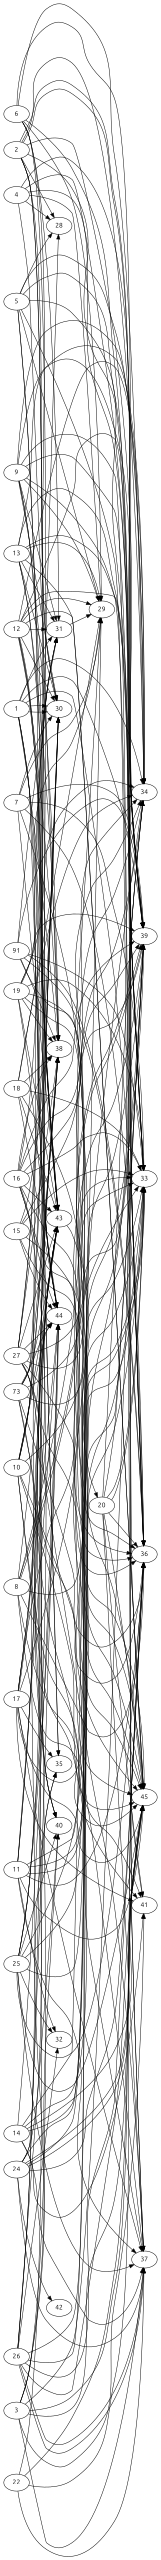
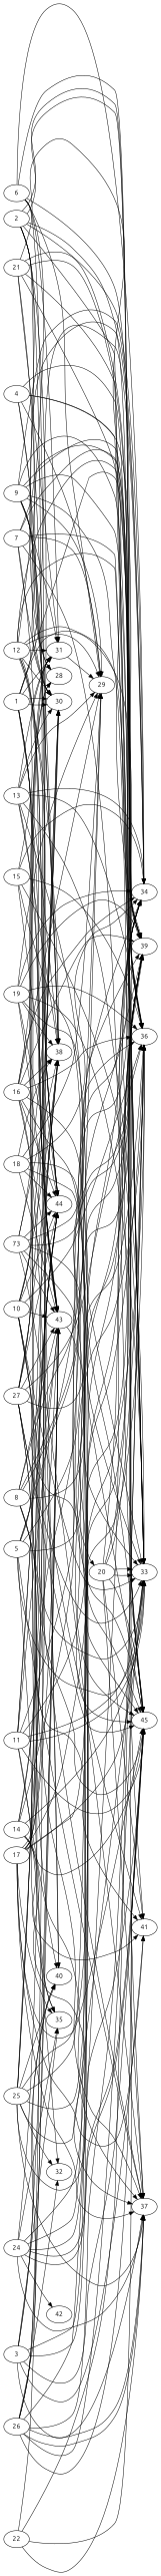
  digraph {
    fontname=Ubuntu
    rankdir=LR
    node [alpha=0.05 fontname=Ubuntu]
    edge [fontname=Ubuntu]
    1 [alpha=0.12 expect_size=42405888]
    30 [alpha=0.17 expect_size=14529536]
    31 [alpha=0.09 expect_size=22505472]
    34 [expect_size=10084352]
    35 [alpha=0.01 expect_size=20871168]
    36 [expect_size=17687552]
    38 [alpha=0.16 expect_size=28128256]
    39 [alpha=0.13 expect_size=46707712]
    40 [alpha=0.09 expect_size=43721728]
    43 [alpha=0.11 expect_size=26539008]
    29 [alpha=0.19 expect_size=33198080]
    20 [alpha=0.03 expect_size=50380800]
    2 [alpha=0.11 expect_size=17878016]
    28 [alpha=0.08 expect_size=42994688]
    33 [alpha=0.02 expect_size=6589440]
    44 [alpha=0.04 expect_size=32062464]
    3 [alpha=0.11 expect_size=19992576]
    37 [alpha=0.02 expect_size=21334016]
    41 [alpha=0.02 expect_size=36273152]
    45 [alpha=0.15 expect_size=44590080]
    4 [expect_size=15712256]
    5 [alpha=0.17 expect_size=31164416]
    6 [alpha=0.03 expect_size=26043392]
    7 [alpha=0.04 expect_size=48745472]
    8 [alpha=0.07 expect_size=13880320]
    9 [alpha=0.16 expect_size=19078144]
    10 [alpha=0.18 expect_size=22343680]
    11 [alpha=0.13 expect_size=38012928]
    32 [alpha=0.07 expect_size=47104000]
    12 [alpha=0.13 expect_size=19855360]
    13 [expect_size=45624320]
    14 [alpha=0.09 expect_size=23314432]
    15 [alpha=0.08 expect_size=34355200]
    16 [alpha=0.10 expect_size=27547648]
    17 [alpha=0.01 expect_size=34250752]
    18 [alpha=0.16 expect_size=44642304]
    19 [alpha=0.12 expect_size=13001728]
-   21 [alpha=0.10 expect_size=45041664 label=91]
+   21 [alpha=0.10 expect_size=45041664]
    22 [alpha=0.03 expect_size=27719680]
    n40 [alpha=0.01 expect_size=12120064 label=73]
    24 [expect_size=24778752]
    42 [expect_size=9945088]
    25 [alpha=0.19 expect_size=45425664]
    26 [alpha=0.02 expect_size=18172928]
    27 [alpha=0.03 expect_size=41199616]
    1 -> 30
    1 -> 30
    1 -> 31
    1 -> 34
    1 -> 35
    1 -> 36
    1 -> 38
    1 -> 39
    1 -> 40
    1 -> 43
    31 -> 29
    43 -> 20
    20 -> 34
    20 -> 36
    20 -> 39
    20 -> 33
    20 -> 33
    20 -> 37
    20 -> 41
    20 -> 45
    2 -> 30
    2 -> 34
    2 -> 36
    2 -> 39
    2 -> 39
    2 -> 43
    2 -> 28
    2 -> 33
    2 -> 44
    3 -> 35
    3 -> 36
    3 -> 39
    3 -> 40
    3 -> 43
    3 -> 37
    3 -> 41
    3 -> 45
    4 -> 36
    4 -> 38
    4 -> 39
    4 -> 29
    4 -> 28
    4 -> 33
    5 -> 34
    5 -> 35
    5 -> 39
    5 -> 43
    5 -> 29
    5 -> 28
    5 -> 33
    5 -> 37
    6 -> 30
    6 -> 31
    6 -> 34
    6 -> 36
    6 -> 39
    6 -> 29
    6 -> 44
    7 -> 30
    7 -> 36
    7 -> 39
    7 -> 43
    7 -> 29
    7 -> 33
    7 -> 45
    8 -> 34
    8 -> 36
    8 -> 39
    8 -> 39
    8 -> 43
    8 -> 33
    8 -> 41
    8 -> 45
    9 -> 30
    9 -> 31
    9 -> 34
    9 -> 38
    9 -> 39
    9 -> 29
    9 -> 44
    9 -> 37
    9 -> 41
    9 -> 45
    10 -> 30
    10 -> 31
    10 -> 36
    10 -> 38
    10 -> 43
    10 -> 33
    10 -> 44
    10 -> 37
    10 -> 41
    10 -> 45
    11 -> 36
    11 -> 38
    11 -> 39
    11 -> 43
    11 -> 33
    11 -> 33
    11 -> 44
    11 -> 37
    11 -> 45
    11 -> 32
    12 -> 30
    12 -> 31
    12 -> 34
    12 -> 38
    12 -> 39
    12 -> 43
    12 -> 43
    12 -> 29
    12 -> 33
    12 -> 44
    12 -> 45
    13 -> 30
    13 -> 31
    13 -> 34
    13 -> 36
    13 -> 38
    13 -> 43
    13 -> 29
    13 -> 33
    13 -> 45
    14 -> 34
    14 -> 29
    14 -> 33
    14 -> 44
    14 -> 37
    14 -> 41
    14 -> 45
    15 -> 31
    15 -> 34
    15 -> 36
    15 -> 33
    15 -> 44
    15 -> 45
    16 -> 31
    16 -> 34
    16 -> 36
    16 -> 38
    16 -> 39
    16 -> 40
    16 -> 43
    16 -> 29
    16 -> 33
    16 -> 44
    16 -> 45
    17 -> 34
    17 -> 35
    17 -> 38
    17 -> 38
    17 -> 39
+   17 -> 43
    17 -> 33
    17 -> 44
    17 -> 37
    17 -> 41
    17 -> 45
    18 -> 34
    18 -> 38
    18 -> 43
    18 -> 29
    18 -> 33
    18 -> 44
    18 -> 45
    19 -> 34
    19 -> 36
    19 -> 38
    19 -> 39
    19 -> 43
    19 -> 29
    19 -> 33
    19 -> 44
    19 -> 45
    21 -> 31
    21 -> 36
    21 -> 36
    21 -> 38
    21 -> 39
    21 -> 33
    21 -> 45
    22 -> 36
    22 -> 43
    22 -> 37
    22 -> 45
    n40 -> 30
    n40 -> 36
    n40 -> 38
    n40 -> 39
    n40 -> 43
    n40 -> 33
    n40 -> 44
    n40 -> 37
    n40 -> 45
    24 -> 34
    24 -> 35
    24 -> 36
    24 -> 39
    24 -> 44
    24 -> 37
    24 -> 45
    24 -> 45
    24 -> 42
    25 -> 30
    25 -> 34
    25 -> 36
    25 -> 39
    25 -> 40
    25 -> 43
    25 -> 33
    25 -> 44
    25 -> 37
    25 -> 45
    25 -> 32
    26 -> 30
    26 -> 36
    26 -> 39
    26 -> 40
    26 -> 43
    26 -> 33
    26 -> 37
    26 -> 37
    26 -> 45
    26 -> 32
    27 -> 30
    27 -> 36
    27 -> 38
    27 -> 39
    27 -> 40
    27 -> 43
    27 -> 28
    27 -> 33
    27 -> 44
    27 -> 37
    27 -> 45
  }
